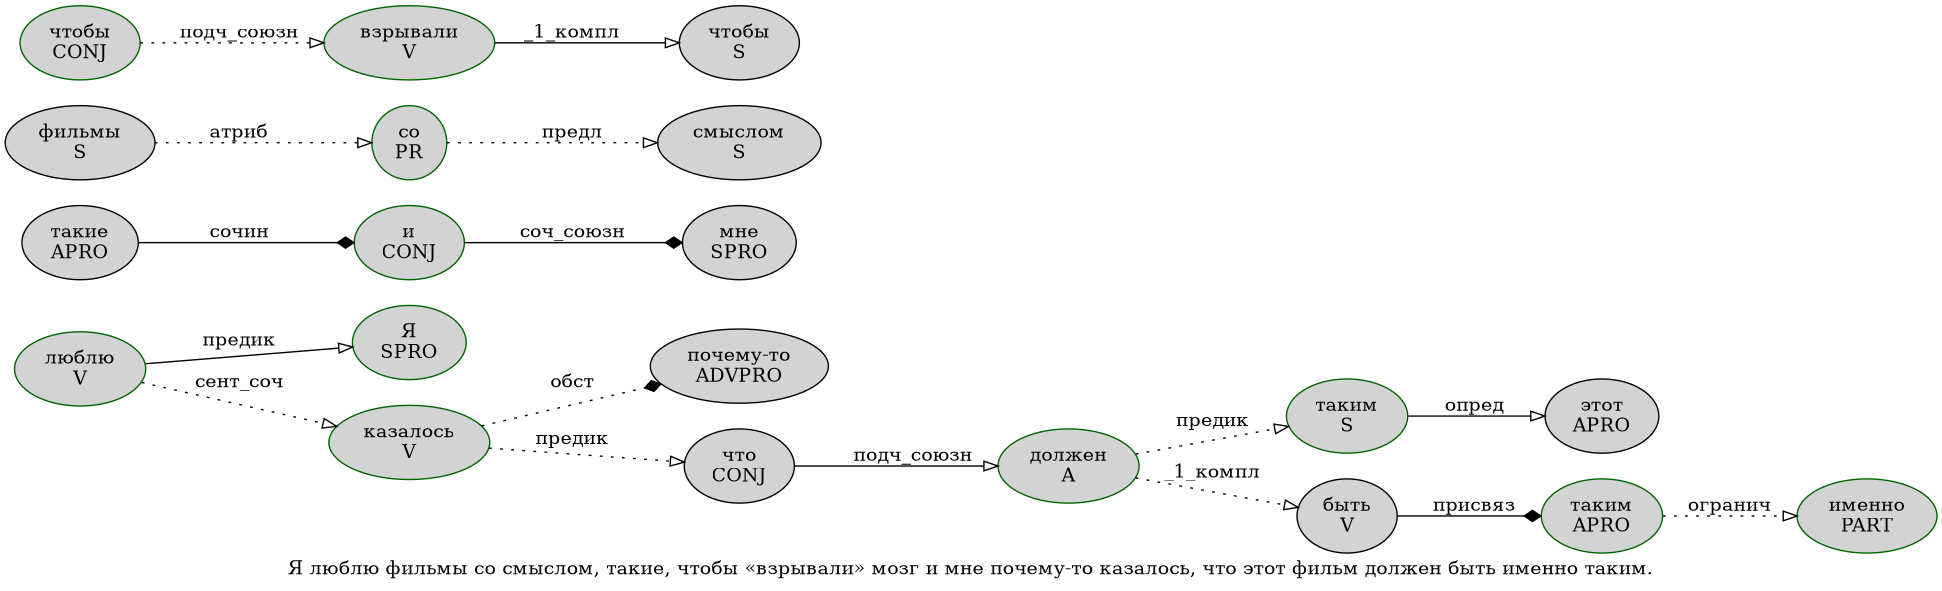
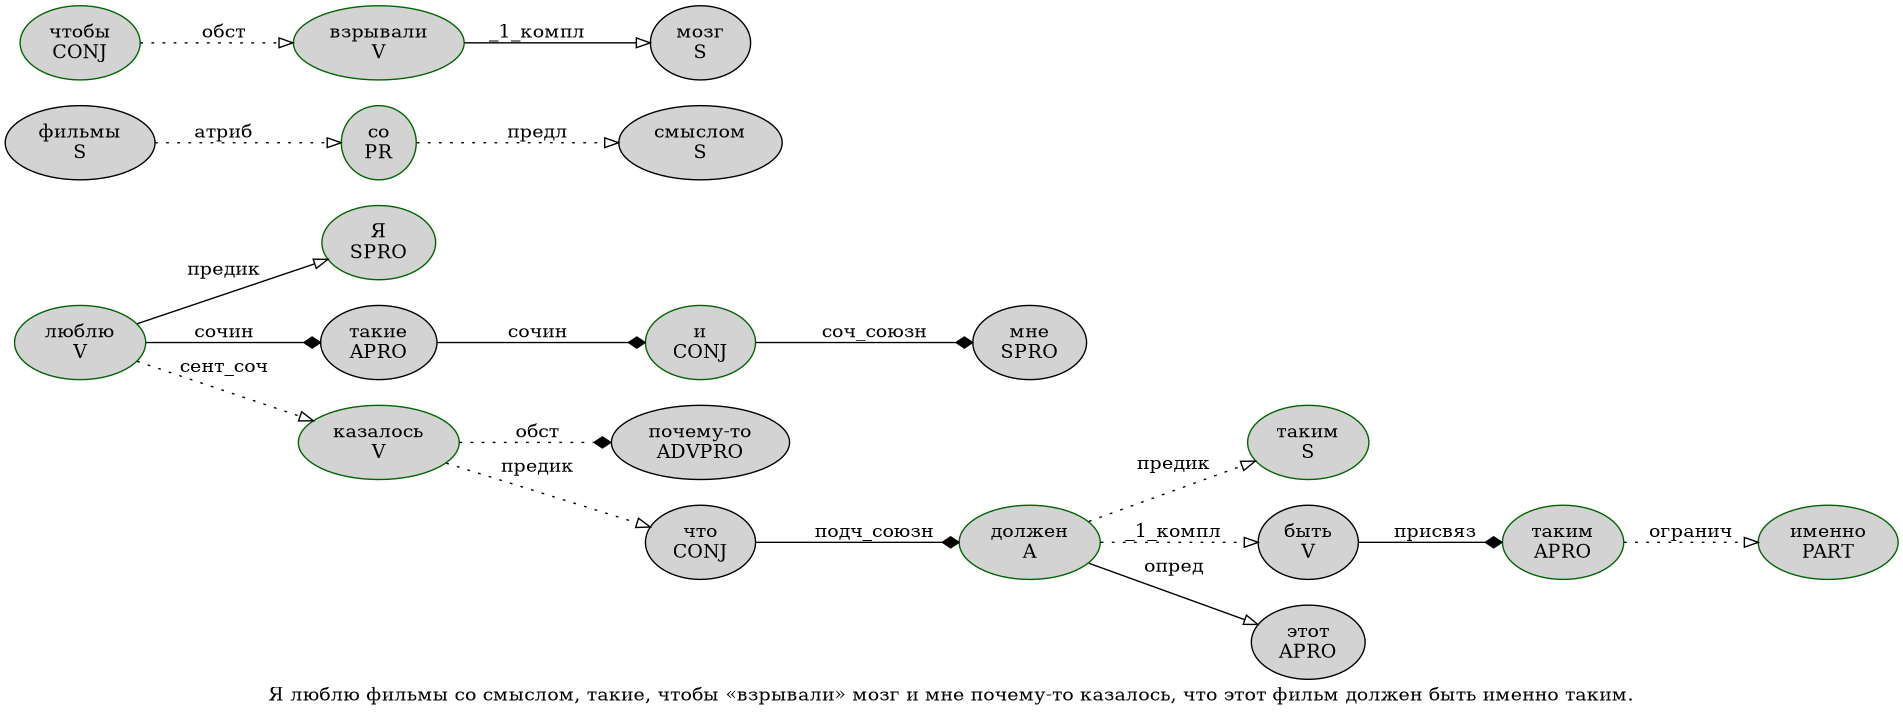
  digraph {
    label="Я люблю фильмы со смыслом, такие, чтобы «взрывали» мозг и мне почему-то казалось, что этот фильм должен быть именно таким."
    rankdir=LR
    node [color=darkgreen fillcolor=lightgray penwidth=1 shape=ellipse style=filled]
    edge [arrowhead=onormal style=dotted]
    n1 [label="Я\nSPRO"]
    n2 [label="люблю\nV"]
    n3 [color=black label="такие\nAPRO"]
    n4 [label="казалось\nV"]
    n5 [color=black label="фильмы\nS"]
    n6 [label="со\nPR"]
    n7 [label="и\nCONJ"]
    n8 [color=black label="почему-то\nADVPRO"]
    n9 [color=black label="что\nCONJ"]
    n10 [color=black label="смыслом\nS"]
    n11 [label="чтобы\nCONJ"]
    n12 [label="взрывали\nV"]
    n13 [color=black label="мне\nSPRO"]
-   n14 [color=black label="чтобы\nS"]
+   n14 [color=black label="мозг\nS"]
    n15 [label="должен\nA"]
    n16 [label="таким\nS"]
    n17 [color=black label="быть\nV"]
    n18 [color=black label="этот\nAPRO"]
    n19 [label="таким\nAPRO"]
    n20 [label="именно\nPART"]
    n2 -> n1 [label="предик" style=solid]
+   n2 -> n3 [arrowhead=diamond label="сочин" style=solid]
    n2 -> n4 [label="сент_соч"]
    n3 -> n7 [arrowhead=diamond label="сочин" style=solid]
    n4 -> n8 [arrowhead=diamond label="обст"]
    n4 -> n9 [label="предик"]
    n5 -> n6 [label="атриб"]
    n6 -> n10 [label="предл"]
    n7 -> n13 [arrowhead=diamond label="соч_союзн" style=solid]
-   n9 -> n15 [label="подч_союзн" style=solid]
-   n11 -> n12 [label="подч_союзн"]
+   n9 -> n15 [arrowhead=diamond label="подч_союзн" style=solid]
+   n11 -> n12 [label="обст"]
    n12 -> n14 [label="_1_компл" style=solid]
    n15 -> n16 [label="предик"]
    n15 -> n17 [label="_1_компл"]
-   n16 -> n18 [label="опред" style=solid]
+   n15 -> n18 [label="опред" style=solid]
    n17 -> n19 [arrowhead=diamond label="присвяз" style=solid]
    n19 -> n20 [label="огранич"]
  }
